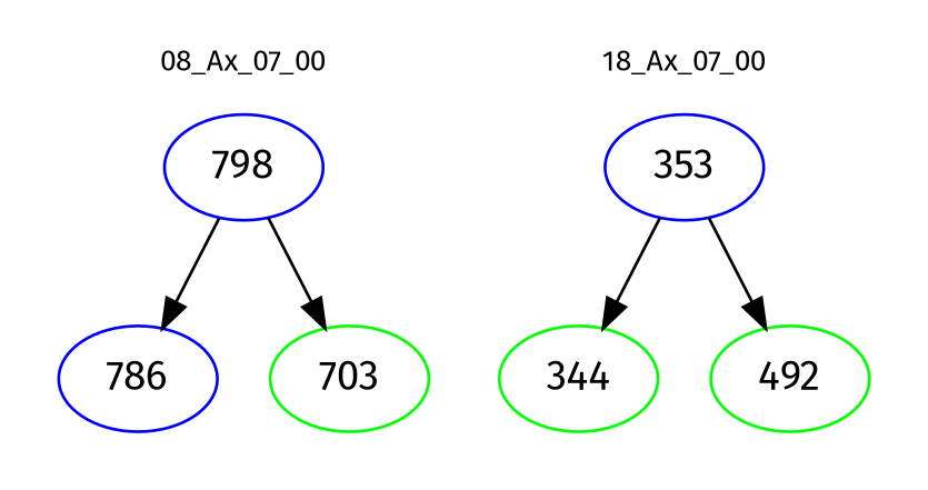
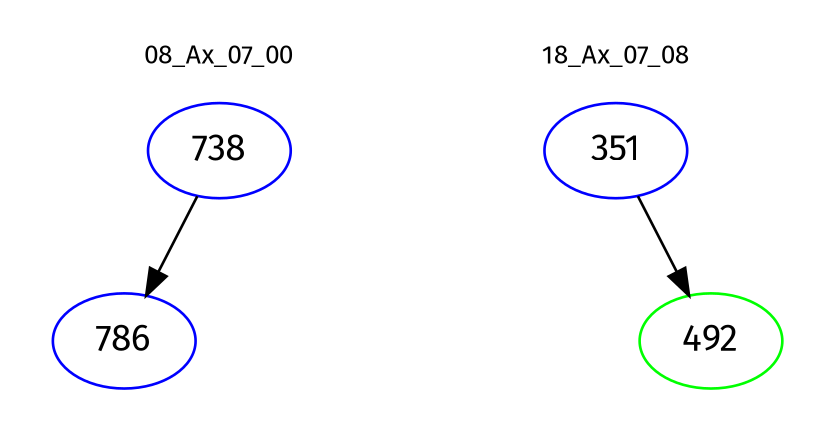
  digraph {
    fontname="Fira Sans"
    node [color=blue fontname="Fira Sans"]
    edge [color=black fontname="Fira Sans"]
-   n1 [label=798]
+   n1 [label=738]
    n2 [label=786]
-   n3 [color=green label=703]
-   n4 [label=353]
-   n5 [color=green label=344]
+   n4 [label=351]
    n6 [color=green label=492]
    subgraph cluster_1 {
      color=white
      fontsize=10
      label="08_Ax_07_00"
      n1
      n2
-     n3
    }
    subgraph cluster_2 {
      color=white
      fontsize=10
-     label="18_Ax_07_00"
+     label="18_Ax_07_08"
      n4
-     n5
      n6
    }
    n1 -> n2
-   n1 -> n3
-   n4 -> n5
    n4 -> n6
  }
